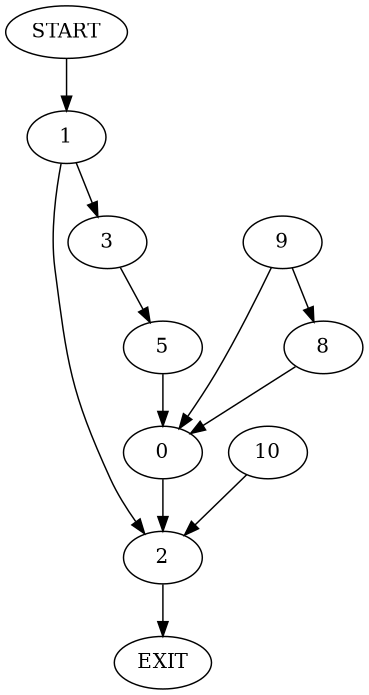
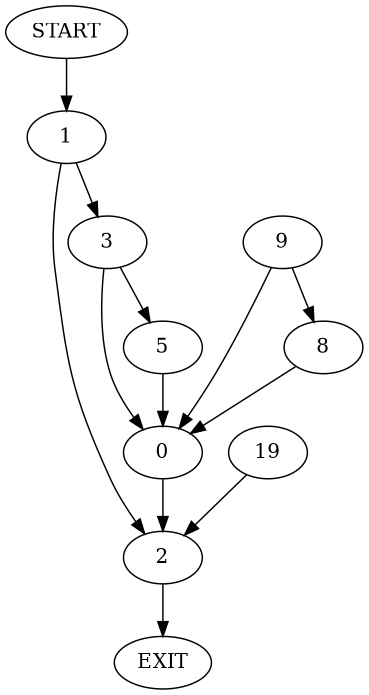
  digraph {
    n1 [label=START]
    1
    2
    3
    n5 [label=EXIT]
    n6 [label=0]
    5
    8
    9
-   10
+   10 [label=19]
    n1 -> 1
    1 -> 2
    1 -> 3
    2 -> n5
+   3 -> n6
    3 -> 5
    n6 -> 2
    5 -> n6
    8 -> n6
    9 -> n6
    9 -> 8
    10 -> 2
  }
